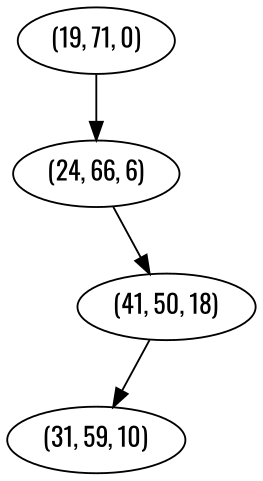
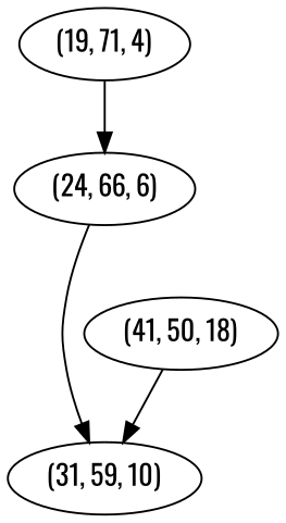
  digraph {
    fontname=Oswald
    node [fontname=Oswald]
    edge [fontname=Oswald]
-   "(19, 71, 4)" [label="(19, 71, 0)"]
+   "(19, 71, 4)"
    "(24, 66, 6)"
    "(31, 59, 10)"
    "(41, 50, 18)"
    "(19, 71, 4)" -> "(24, 66, 6)"
-   "(24, 66, 6)" -> "(41, 50, 18)"
+   "(24, 66, 6)" -> "(31, 59, 10)"
    "(41, 50, 18)" -> "(31, 59, 10)"
  }
